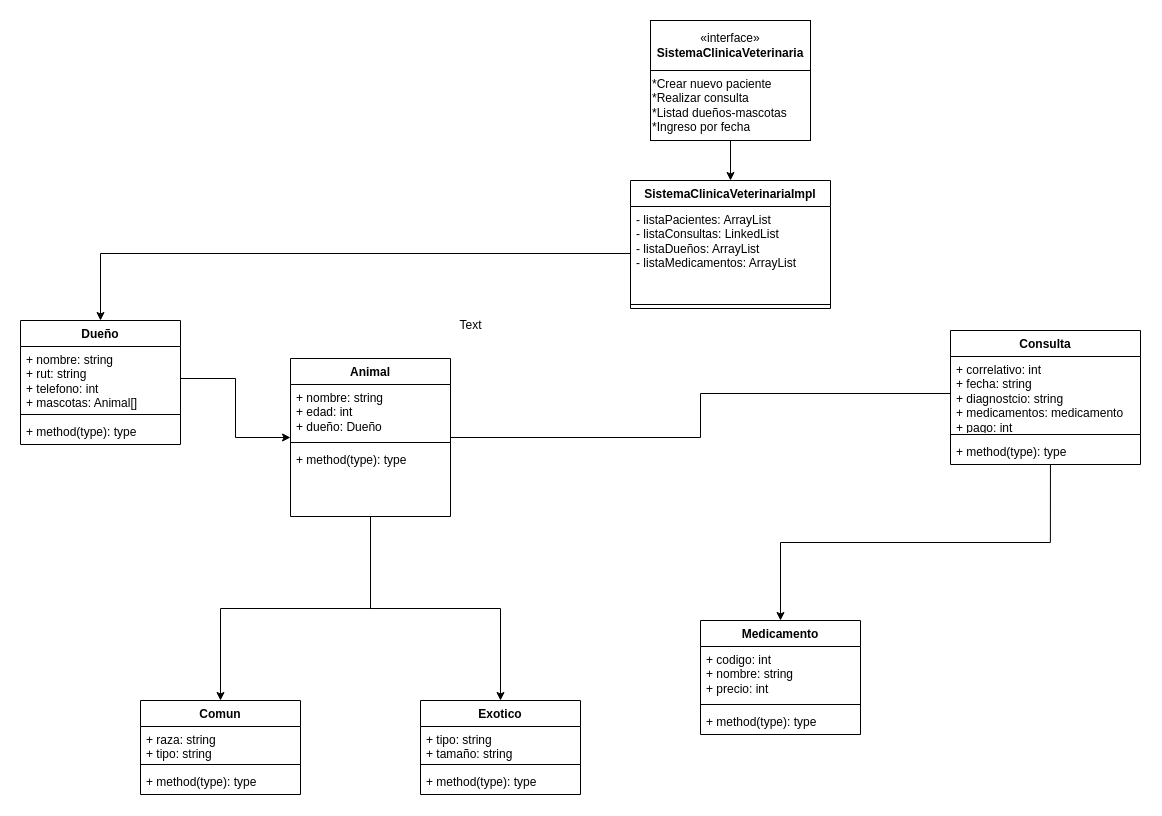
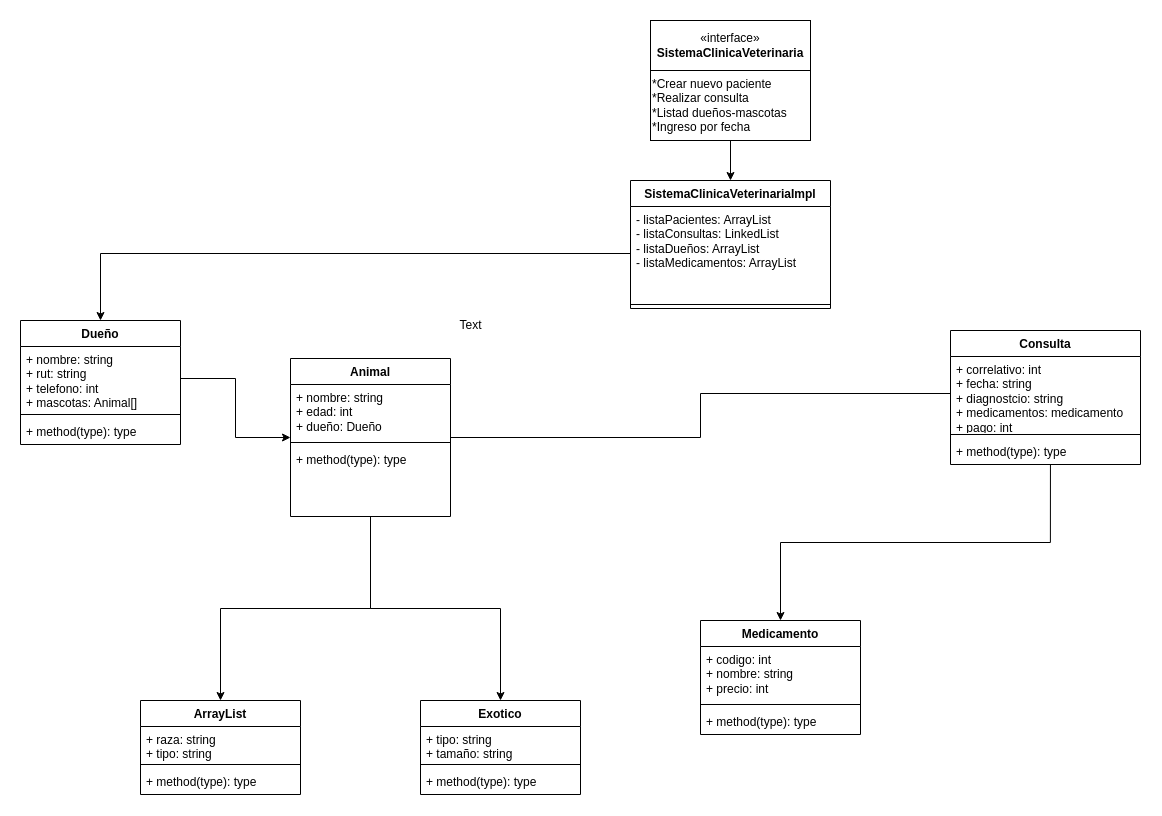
  <mxCell id="0" />
  <mxCell id="1" parent="0" />
  <mxCell id="2" value="" style="edgeStyle=orthogonalEdgeStyle;rounded=0;orthogonalLoop=1;jettySize=auto;html=1;" edge="1" parent="1" source="3" target="5"><mxGeometry relative="1" as="geometry" /></mxCell>
  <mxCell id="3" value="«interface»&lt;br&gt;&lt;b&gt;SistemaClinicaVeterinaria&lt;/b&gt;" style="html=1;whiteSpace=wrap;direction=west;" vertex="1" parent="1"><mxGeometry x="650" y="20" width="160" height="50" as="geometry" /></mxCell>
  <mxCell id="4" style="edgeStyle=orthogonalEdgeStyle;rounded=0;orthogonalLoop=1;jettySize=auto;html=1;entryX=0.5;entryY=0;entryDx=0;entryDy=0;" edge="1" parent="1" source="5" target="6"><mxGeometry relative="1" as="geometry" /></mxCell>
  <mxCell id="5" value="*Crear nuevo paciente&lt;br&gt;*Realizar consulta&lt;br&gt;*Listad dueños-mascotas&lt;br&gt;*Ingreso por fecha" style="whiteSpace=wrap;html=1;align=left;" vertex="1" parent="1"><mxGeometry x="650" y="70" width="160" height="70" as="geometry" /></mxCell>
  <mxCell id="6" value="SistemaClinicaVeterinariaImpl" style="swimlane;fontStyle=1;align=center;verticalAlign=top;childLayout=stackLayout;horizontal=1;startSize=26;horizontalStack=0;resizeParent=1;resizeParentMax=0;resizeLast=0;collapsible=1;marginBottom=0;whiteSpace=wrap;html=1;" vertex="1" parent="1"><mxGeometry x="630" y="180" width="200" height="128" as="geometry"><mxRectangle x="270" y="170" width="210" height="30" as="alternateBounds" /></mxGeometry></mxCell>
  <mxCell id="7" value="- listaPacientes: ArrayList&lt;br&gt;- listaConsultas: LinkedList&lt;br&gt;- listaDueños: ArrayList&lt;br&gt;- listaMedicamentos: ArrayList" style="text;strokeColor=none;fillColor=none;align=left;verticalAlign=top;spacingLeft=4;spacingRight=4;overflow=hidden;rotatable=0;points=[[0,0.5],[1,0.5]];portConstraint=eastwest;whiteSpace=wrap;html=1;" vertex="1" parent="6"><mxGeometry y="26" width="200" height="94" as="geometry" /></mxCell>
  <mxCell id="8" value="" style="line;strokeWidth=1;fillColor=none;align=left;verticalAlign=middle;spacingTop=-1;spacingLeft=3;spacingRight=3;rotatable=0;labelPosition=right;points=[];portConstraint=eastwest;strokeColor=inherit;" vertex="1" parent="6"><mxGeometry y="120" width="200" height="8" as="geometry" /></mxCell>
  <mxCell id="9" style="edgeStyle=orthogonalEdgeStyle;rounded=0;orthogonalLoop=1;jettySize=auto;html=1;entryX=0.5;entryY=0;entryDx=0;entryDy=0;" edge="1" parent="1" source="12" target="16"><mxGeometry relative="1" as="geometry" /></mxCell>
  <mxCell id="10" style="edgeStyle=orthogonalEdgeStyle;rounded=0;orthogonalLoop=1;jettySize=auto;html=1;entryX=0.5;entryY=0;entryDx=0;entryDy=0;" edge="1" parent="1" source="12" target="20"><mxGeometry relative="1" as="geometry" /></mxCell>
  <mxCell id="11" style="edgeStyle=orthogonalEdgeStyle;rounded=0;orthogonalLoop=1;jettySize=auto;html=1;entryX=0;entryY=0.5;entryDx=0;entryDy=0;endArrow=none;" edge="1" parent="1" source="12" target="36"><mxGeometry relative="1" as="geometry" /></mxCell>
  <mxCell id="12" value="Animal" style="swimlane;fontStyle=1;align=center;verticalAlign=top;childLayout=stackLayout;horizontal=1;startSize=26;horizontalStack=0;resizeParent=1;resizeParentMax=0;resizeLast=0;collapsible=1;marginBottom=0;whiteSpace=wrap;html=1;" vertex="1" parent="1"><mxGeometry x="290" y="358" width="160" height="158" as="geometry" /></mxCell>
  <mxCell id="13" value="+ nombre: string&lt;br&gt;+ edad: int&lt;br&gt;+ dueño: Dueño" style="text;strokeColor=none;fillColor=none;align=left;verticalAlign=top;spacingLeft=4;spacingRight=4;overflow=hidden;rotatable=0;points=[[0,0.5],[1,0.5]];portConstraint=eastwest;whiteSpace=wrap;html=1;" vertex="1" parent="12"><mxGeometry y="26" width="160" height="54" as="geometry" /></mxCell>
  <mxCell id="14" value="" style="line;strokeWidth=1;fillColor=none;align=left;verticalAlign=middle;spacingTop=-1;spacingLeft=3;spacingRight=3;rotatable=0;labelPosition=right;points=[];portConstraint=eastwest;strokeColor=inherit;" vertex="1" parent="12"><mxGeometry y="80" width="160" height="8" as="geometry" /></mxCell>
  <mxCell id="15" value="+ method(type): type" style="text;strokeColor=none;fillColor=none;align=left;verticalAlign=top;spacingLeft=4;spacingRight=4;overflow=hidden;rotatable=0;points=[[0,0.5],[1,0.5]];portConstraint=eastwest;whiteSpace=wrap;html=1;" vertex="1" parent="12"><mxGeometry y="88" width="160" height="70" as="geometry" /></mxCell>
- <mxCell id="16" value="Comun" style="swimlane;fontStyle=1;align=center;verticalAlign=top;childLayout=stackLayout;horizontal=1;startSize=26;horizontalStack=0;resizeParent=1;resizeParentMax=0;resizeLast=0;collapsible=1;marginBottom=0;whiteSpace=wrap;html=1;" vertex="1" parent="1"><mxGeometry x="140" y="700" width="160" height="94" as="geometry" /></mxCell>
+ <mxCell id="16" value="ArrayList" style="swimlane;fontStyle=1;align=center;verticalAlign=top;childLayout=stackLayout;horizontal=1;startSize=26;horizontalStack=0;resizeParent=1;resizeParentMax=0;resizeLast=0;collapsible=1;marginBottom=0;whiteSpace=wrap;html=1;" vertex="1" parent="1"><mxGeometry x="140" y="700" width="160" height="94" as="geometry" /></mxCell>
  <mxCell id="17" value="+ raza: string&lt;br&gt;+ tipo: string" style="text;strokeColor=none;fillColor=none;align=left;verticalAlign=top;spacingLeft=4;spacingRight=4;overflow=hidden;rotatable=0;points=[[0,0.5],[1,0.5]];portConstraint=eastwest;whiteSpace=wrap;html=1;" vertex="1" parent="16"><mxGeometry y="26" width="160" height="34" as="geometry" /></mxCell>
  <mxCell id="18" value="" style="line;strokeWidth=1;fillColor=none;align=left;verticalAlign=middle;spacingTop=-1;spacingLeft=3;spacingRight=3;rotatable=0;labelPosition=right;points=[];portConstraint=eastwest;strokeColor=inherit;" vertex="1" parent="16"><mxGeometry y="60" width="160" height="8" as="geometry" /></mxCell>
  <mxCell id="19" value="+ method(type): type" style="text;strokeColor=none;fillColor=none;align=left;verticalAlign=top;spacingLeft=4;spacingRight=4;overflow=hidden;rotatable=0;points=[[0,0.5],[1,0.5]];portConstraint=eastwest;whiteSpace=wrap;html=1;" vertex="1" parent="16"><mxGeometry y="68" width="160" height="26" as="geometry" /></mxCell>
  <mxCell id="20" value="Exotico" style="swimlane;fontStyle=1;align=center;verticalAlign=top;childLayout=stackLayout;horizontal=1;startSize=26;horizontalStack=0;resizeParent=1;resizeParentMax=0;resizeLast=0;collapsible=1;marginBottom=0;whiteSpace=wrap;html=1;" vertex="1" parent="1"><mxGeometry x="420" y="700" width="160" height="94" as="geometry" /></mxCell>
  <mxCell id="21" value="+ tipo: string&lt;br&gt;+ tamaño: string" style="text;strokeColor=none;fillColor=none;align=left;verticalAlign=top;spacingLeft=4;spacingRight=4;overflow=hidden;rotatable=0;points=[[0,0.5],[1,0.5]];portConstraint=eastwest;whiteSpace=wrap;html=1;" vertex="1" parent="20"><mxGeometry y="26" width="160" height="34" as="geometry" /></mxCell>
  <mxCell id="22" value="" style="line;strokeWidth=1;fillColor=none;align=left;verticalAlign=middle;spacingTop=-1;spacingLeft=3;spacingRight=3;rotatable=0;labelPosition=right;points=[];portConstraint=eastwest;strokeColor=inherit;" vertex="1" parent="20"><mxGeometry y="60" width="160" height="8" as="geometry" /></mxCell>
  <mxCell id="23" value="+ method(type): type" style="text;strokeColor=none;fillColor=none;align=left;verticalAlign=top;spacingLeft=4;spacingRight=4;overflow=hidden;rotatable=0;points=[[0,0.5],[1,0.5]];portConstraint=eastwest;whiteSpace=wrap;html=1;" vertex="1" parent="20"><mxGeometry y="68" width="160" height="26" as="geometry" /></mxCell>
  <mxCell id="24" style="edgeStyle=orthogonalEdgeStyle;rounded=0;orthogonalLoop=1;jettySize=auto;html=1;entryX=0.5;entryY=0;entryDx=0;entryDy=0;" edge="1" parent="1" source="7" target="25"><mxGeometry relative="1" as="geometry" /></mxCell>
  <mxCell id="25" value="Dueño" style="swimlane;fontStyle=1;align=center;verticalAlign=top;childLayout=stackLayout;horizontal=1;startSize=26;horizontalStack=0;resizeParent=1;resizeParentMax=0;resizeLast=0;collapsible=1;marginBottom=0;whiteSpace=wrap;html=1;" vertex="1" parent="1"><mxGeometry x="20" y="320" width="160" height="124" as="geometry" /></mxCell>
  <mxCell id="26" value="+ nombre: string&lt;br&gt;+ rut: string&lt;br&gt;+ telefono: int&lt;br&gt;+ mascotas: Animal[]" style="text;strokeColor=none;fillColor=none;align=left;verticalAlign=top;spacingLeft=4;spacingRight=4;overflow=hidden;rotatable=0;points=[[0,0.5],[1,0.5]];portConstraint=eastwest;whiteSpace=wrap;html=1;" vertex="1" parent="25"><mxGeometry y="26" width="160" height="64" as="geometry" /></mxCell>
  <mxCell id="27" value="" style="line;strokeWidth=1;fillColor=none;align=left;verticalAlign=middle;spacingTop=-1;spacingLeft=3;spacingRight=3;rotatable=0;labelPosition=right;points=[];portConstraint=eastwest;strokeColor=inherit;" vertex="1" parent="25"><mxGeometry y="90" width="160" height="8" as="geometry" /></mxCell>
  <mxCell id="28" value="+ method(type): type" style="text;strokeColor=none;fillColor=none;align=left;verticalAlign=top;spacingLeft=4;spacingRight=4;overflow=hidden;rotatable=0;points=[[0,0.5],[1,0.5]];portConstraint=eastwest;whiteSpace=wrap;html=1;" vertex="1" parent="25"><mxGeometry y="98" width="160" height="26" as="geometry" /></mxCell>
  <mxCell id="29" style="edgeStyle=orthogonalEdgeStyle;rounded=0;orthogonalLoop=1;jettySize=auto;html=1;exitX=1;exitY=0.5;exitDx=0;exitDy=0;entryX=0;entryY=0.5;entryDx=0;entryDy=0;" edge="1" parent="1" source="26" target="12"><mxGeometry relative="1" as="geometry"><mxPoint x="235" y="330" as="sourcePoint" /><mxPoint x="250" y="450" as="targetPoint" /></mxGeometry></mxCell>
  <mxCell id="30" value="Medicamento" style="swimlane;fontStyle=1;align=center;verticalAlign=top;childLayout=stackLayout;horizontal=1;startSize=26;horizontalStack=0;resizeParent=1;resizeParentMax=0;resizeLast=0;collapsible=1;marginBottom=0;whiteSpace=wrap;html=1;" vertex="1" parent="1"><mxGeometry x="700" y="620" width="160" height="114" as="geometry" /></mxCell>
  <mxCell id="31" value="+ codigo: int&lt;br&gt;+ nombre: string&lt;br&gt;+ precio: int" style="text;strokeColor=none;fillColor=none;align=left;verticalAlign=top;spacingLeft=4;spacingRight=4;overflow=hidden;rotatable=0;points=[[0,0.5],[1,0.5]];portConstraint=eastwest;whiteSpace=wrap;html=1;" vertex="1" parent="30"><mxGeometry y="26" width="160" height="54" as="geometry" /></mxCell>
  <mxCell id="32" value="" style="line;strokeWidth=1;fillColor=none;align=left;verticalAlign=middle;spacingTop=-1;spacingLeft=3;spacingRight=3;rotatable=0;labelPosition=right;points=[];portConstraint=eastwest;strokeColor=inherit;" vertex="1" parent="30"><mxGeometry y="80" width="160" height="8" as="geometry" /></mxCell>
  <mxCell id="33" value="+ method(type): type" style="text;strokeColor=none;fillColor=none;align=left;verticalAlign=top;spacingLeft=4;spacingRight=4;overflow=hidden;rotatable=0;points=[[0,0.5],[1,0.5]];portConstraint=eastwest;whiteSpace=wrap;html=1;" vertex="1" parent="30"><mxGeometry y="88" width="160" height="26" as="geometry" /></mxCell>
  <mxCell id="34" style="edgeStyle=orthogonalEdgeStyle;rounded=0;orthogonalLoop=1;jettySize=auto;html=1;entryX=0.5;entryY=0;entryDx=0;entryDy=0;exitX=0.526;exitY=1;exitDx=0;exitDy=0;exitPerimeter=0;" edge="1" parent="1" source="38" target="30"><mxGeometry relative="1" as="geometry"><mxPoint x="860" y="500" as="targetPoint" /><mxPoint x="1010" y="560" as="sourcePoint" /></mxGeometry></mxCell>
  <mxCell id="35" value="Consulta" style="swimlane;fontStyle=1;align=center;verticalAlign=top;childLayout=stackLayout;horizontal=1;startSize=26;horizontalStack=0;resizeParent=1;resizeParentMax=0;resizeLast=0;collapsible=1;marginBottom=0;whiteSpace=wrap;html=1;" vertex="1" parent="1"><mxGeometry x="950" y="330" width="190" height="134" as="geometry" /></mxCell>
  <mxCell id="36" value="+ correlativo: int&lt;br&gt;+ fecha: string&lt;br&gt;+ diagnostcio: string&lt;br&gt;+ medicamentos: medicamento&lt;br&gt;+ pago: int" style="text;strokeColor=none;fillColor=none;align=left;verticalAlign=top;spacingLeft=4;spacingRight=4;overflow=hidden;rotatable=0;points=[[0,0.5],[1,0.5]];portConstraint=eastwest;whiteSpace=wrap;html=1;" vertex="1" parent="35"><mxGeometry y="26" width="190" height="74" as="geometry" /></mxCell>
  <mxCell id="37" value="" style="line;strokeWidth=1;fillColor=none;align=left;verticalAlign=middle;spacingTop=-1;spacingLeft=3;spacingRight=3;rotatable=0;labelPosition=right;points=[];portConstraint=eastwest;strokeColor=inherit;" vertex="1" parent="35"><mxGeometry y="100" width="190" height="8" as="geometry" /></mxCell>
  <mxCell id="38" value="+ method(type): type" style="text;strokeColor=none;fillColor=none;align=left;verticalAlign=top;spacingLeft=4;spacingRight=4;overflow=hidden;rotatable=0;points=[[0,0.5],[1,0.5]];portConstraint=eastwest;whiteSpace=wrap;html=1;" vertex="1" parent="35"><mxGeometry y="108" width="190" height="26" as="geometry" /></mxCell>
  <mxCell id="39" value="Text" style="text;html=1;align=center;verticalAlign=middle;resizable=0;points=[];autosize=1;strokeColor=none;fillColor=none;" vertex="1" parent="1"><mxGeometry x="445" y="310" width="50" height="30" as="geometry" /></mxCell>
